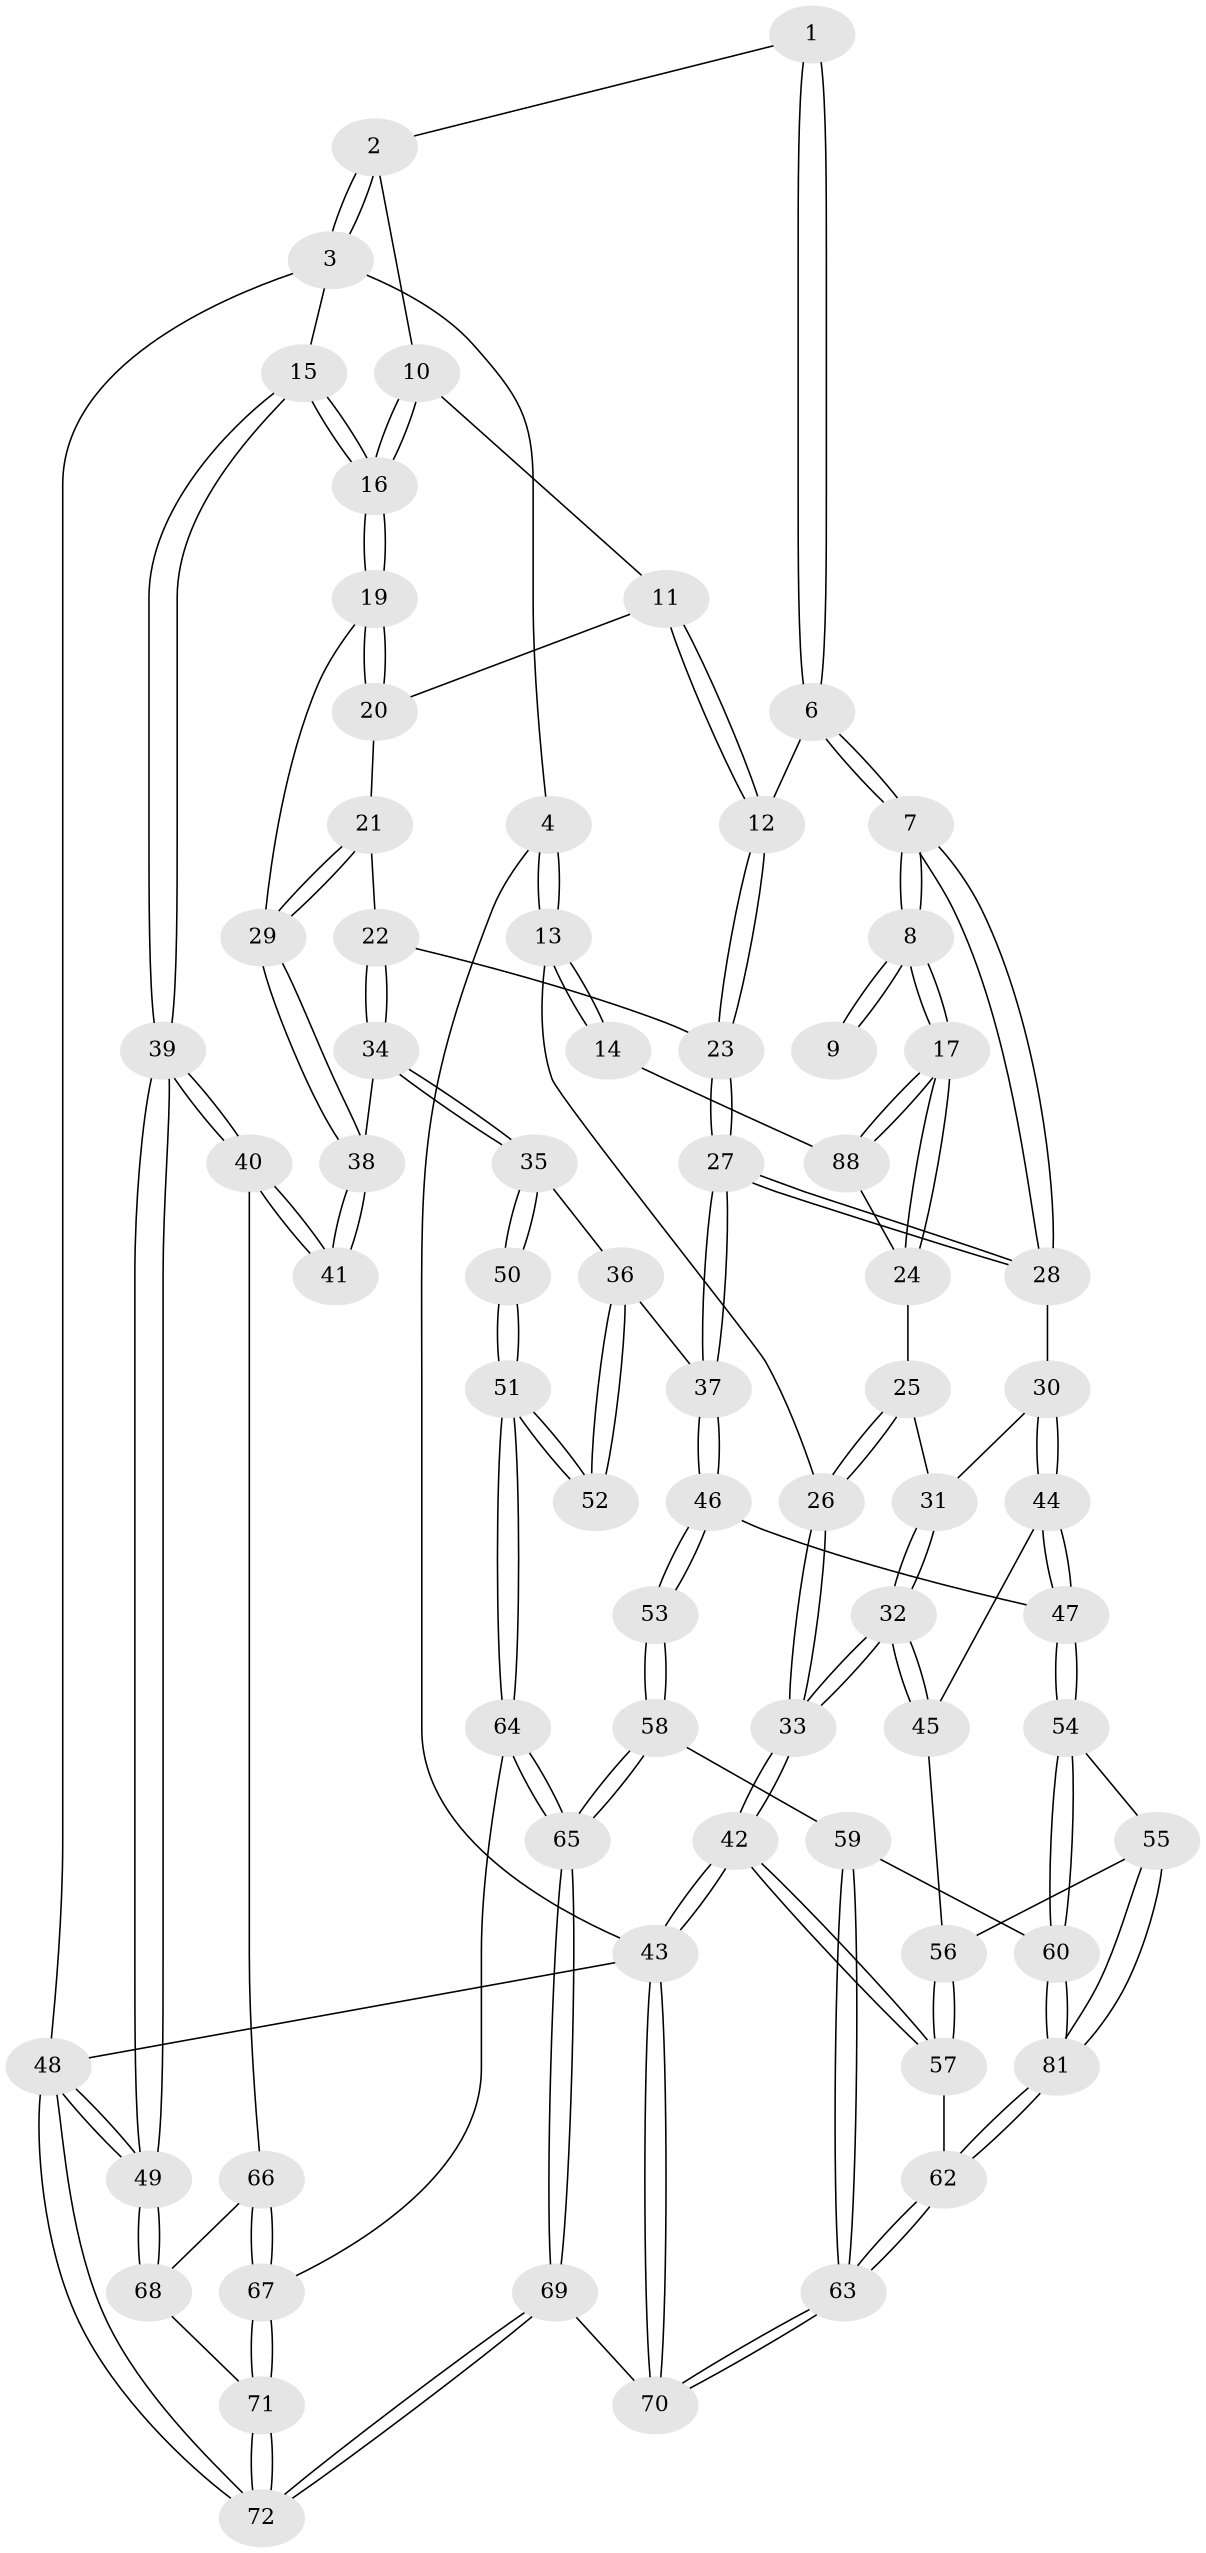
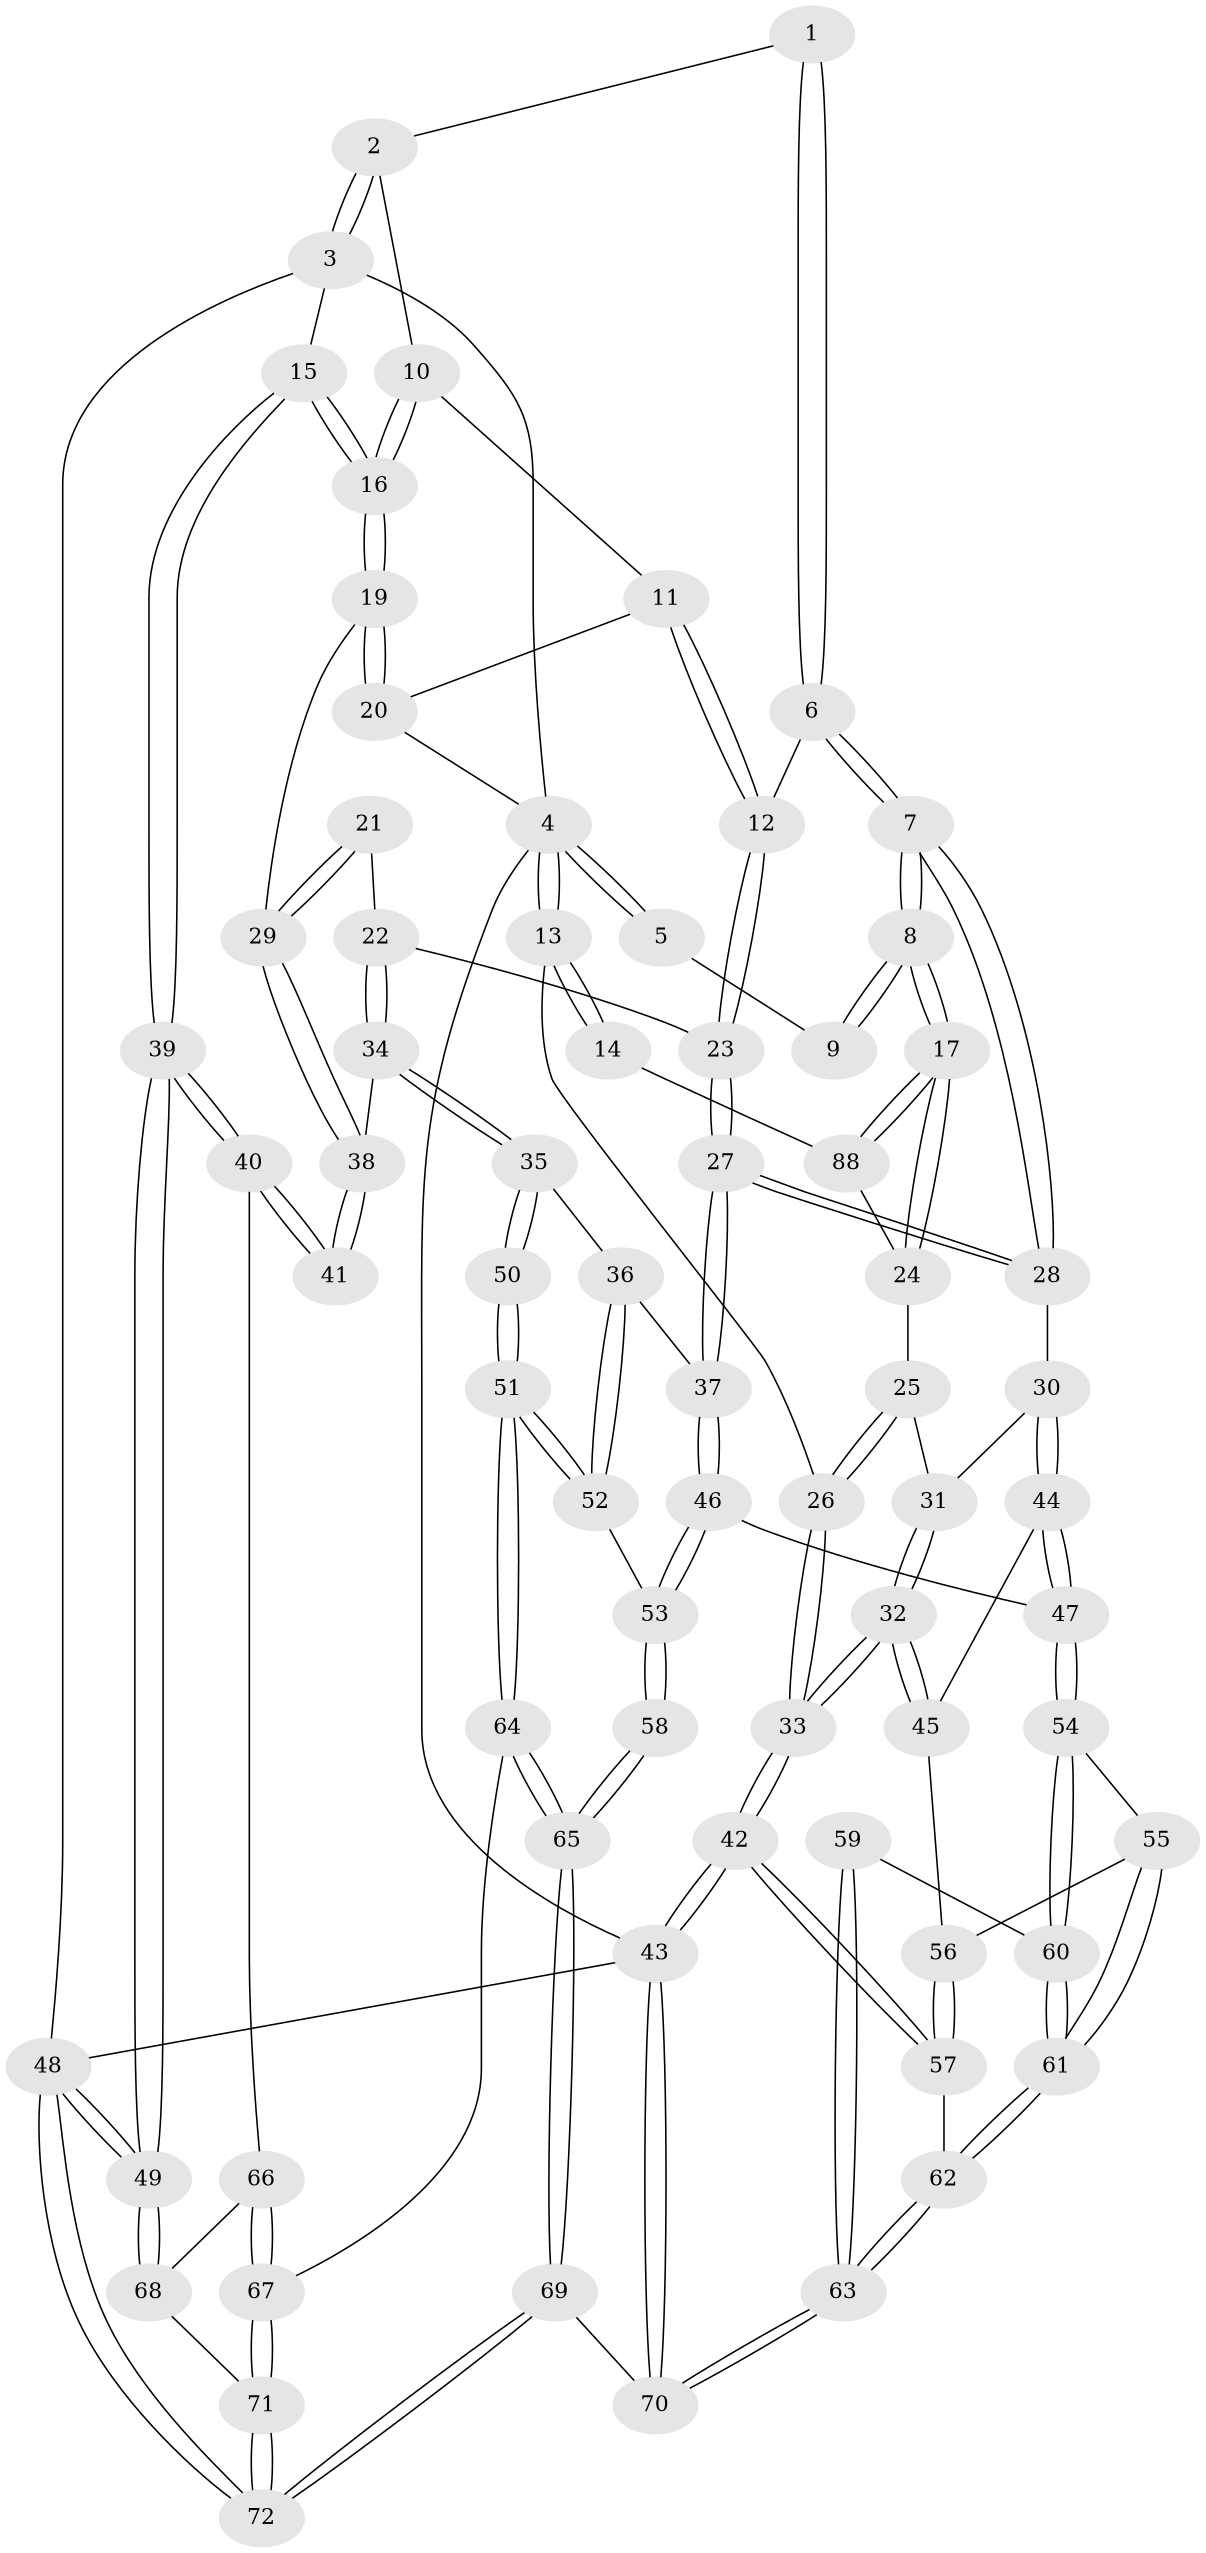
  graph {
    node [color=gray90 style=filled]
    1
    2
    6
    3
    10
    7
    12
    4
    15
    48
    11
    16
+   5
    13
    43
    39
    49
    72
    9
    14
    26
    70
    8
    28
    23
    17
    30
    n28 [label=88]
    24
    20
    19
    21
    27
    33
    40
    29
    25
    38
    22
    34
    35
    37
    31
    32
    42
    46
    44
    41
    45
    47
    56
    57
    36
    50
    52
    51
    53
    66
    68
    67
    62
    54
    58
    55
    60
    71
    64
    65
    59
-   61 [label=81]
+   61
    63
    69
    1 -- 2
    1 -- 6
    1 -- 6
    2 -- 3
    2 -- 3
    2 -- 10
    6 -- 7
    6 -- 7
    6 -- 12
    3 -- 4
    3 -- 15
    3 -- 48
    10 -- 11
    10 -- 16
    10 -- 16
    7 -- 8
    7 -- 8
    7 -- 28
    7 -- 28
    12 -- 23
    12 -- 23
+   4 -- 5
+   4 -- 5
    4 -- 13
    4 -- 13
    4 -- 43
    15 -- 16
    15 -- 16
    15 -- 39
    15 -- 39
    48 -- 49
    48 -- 49
    48 -- 72
    48 -- 72
    11 -- 12
    11 -- 12
    11 -- 20
    16 -- 19
    16 -- 19
+   5 -- 9
    13 -- 14
    13 -- 14
    13 -- 26
    43 -- 48
    43 -- 70
    43 -- 70
    39 -- 49
    39 -- 49
    39 -- 40
    39 -- 40
    49 -- 68
    49 -- 68
    14 -- n28
    26 -- 33
    26 -- 33
    8 -- 9
    8 -- 9
    8 -- 17
    8 -- 17
    28 -- 30
    23 -- 27
    23 -- 27
    17 -- n28
    17 -- n28
    17 -- 24
    17 -- 24
    30 -- 31
    30 -- 44
    30 -- 44
    n28 -- 24
    24 -- 25
-   20 -- 21
+   20 -- 4
    19 -- 20
    19 -- 20
    19 -- 29
    21 -- 29
    21 -- 29
    21 -- 22
    27 -- 28
    27 -- 28
    27 -- 37
    27 -- 37
    33 -- 42
    33 -- 42
    40 -- 41
    40 -- 41
    40 -- 66
    29 -- 38
    29 -- 38
    25 -- 26
    25 -- 26
    25 -- 31
    38 -- 41
    38 -- 41
    22 -- 23
    22 -- 34
    22 -- 34
    34 -- 38
    34 -- 35
    34 -- 35
    35 -- 36
    35 -- 50
    35 -- 50
    37 -- 46
    37 -- 46
    31 -- 32
    31 -- 32
    32 -- 33
    32 -- 33
    32 -- 45
    32 -- 45
    42 -- 43
    42 -- 43
    42 -- 57
    42 -- 57
    46 -- 47
    46 -- 53
    46 -- 53
    44 -- 45
    44 -- 47
    44 -- 47
    45 -- 56
    47 -- 54
    47 -- 54
    56 -- 57
    56 -- 57
    57 -- 62
    36 -- 37
    36 -- 52
    36 -- 52
    50 -- 51
    50 -- 51
+   52 -- 53
    51 -- 52
    51 -- 52
    51 -- 64
    51 -- 64
    53 -- 58
    53 -- 58
    66 -- 68
    66 -- 67
    66 -- 67
    68 -- 71
    67 -- 71
    67 -- 71
    62 -- 63
    62 -- 63
    54 -- 55
    54 -- 60
    54 -- 60
    58 -- 65
    58 -- 65
-   58 -- 59
    55 -- 56
    55 -- 61
    55 -- 61
    60 -- 61
    60 -- 61
    71 -- 72
    71 -- 72
    64 -- 67
    64 -- 65
    64 -- 65
    65 -- 69
    65 -- 69
    59 -- 60
    59 -- 63
    59 -- 63
    61 -- 62
    61 -- 62
    63 -- 70
    63 -- 70
    69 -- 72
    69 -- 72
    69 -- 70
  }
